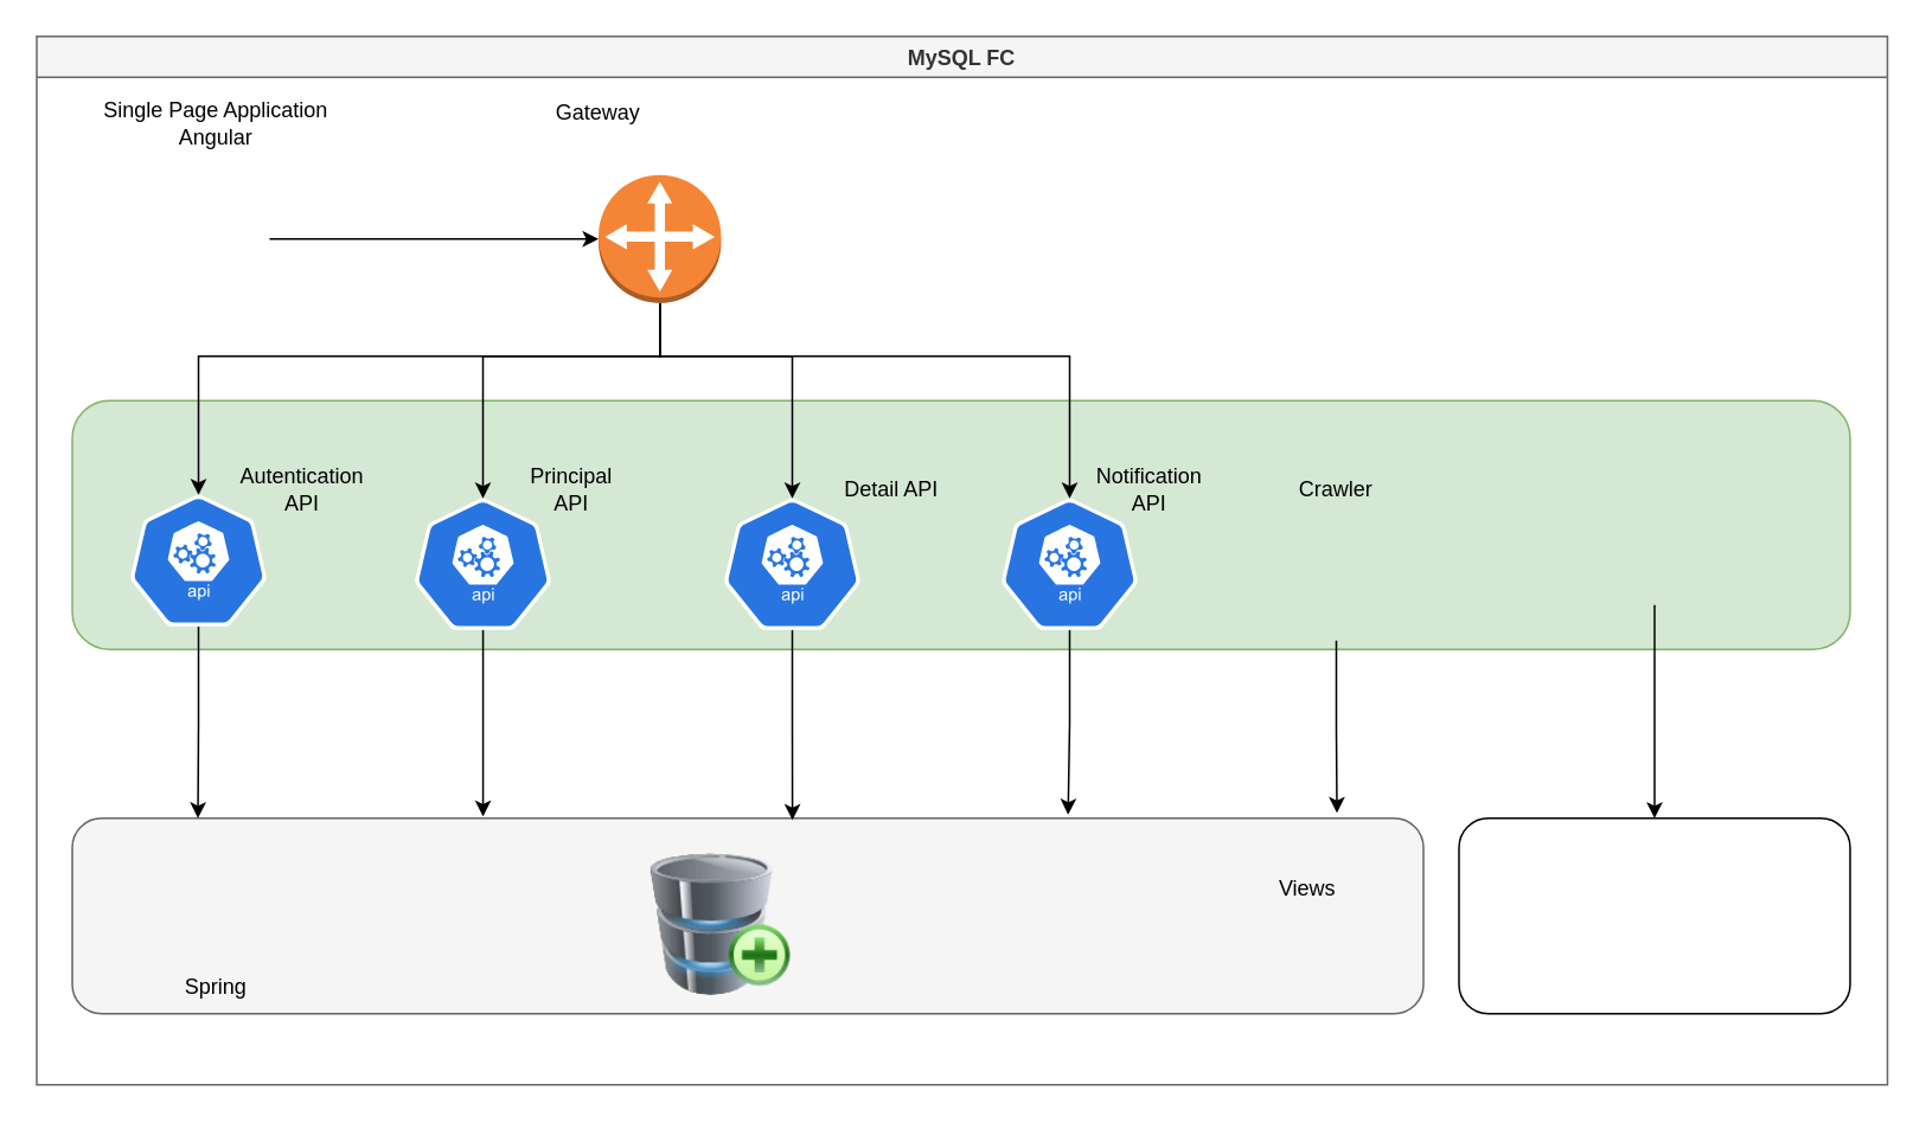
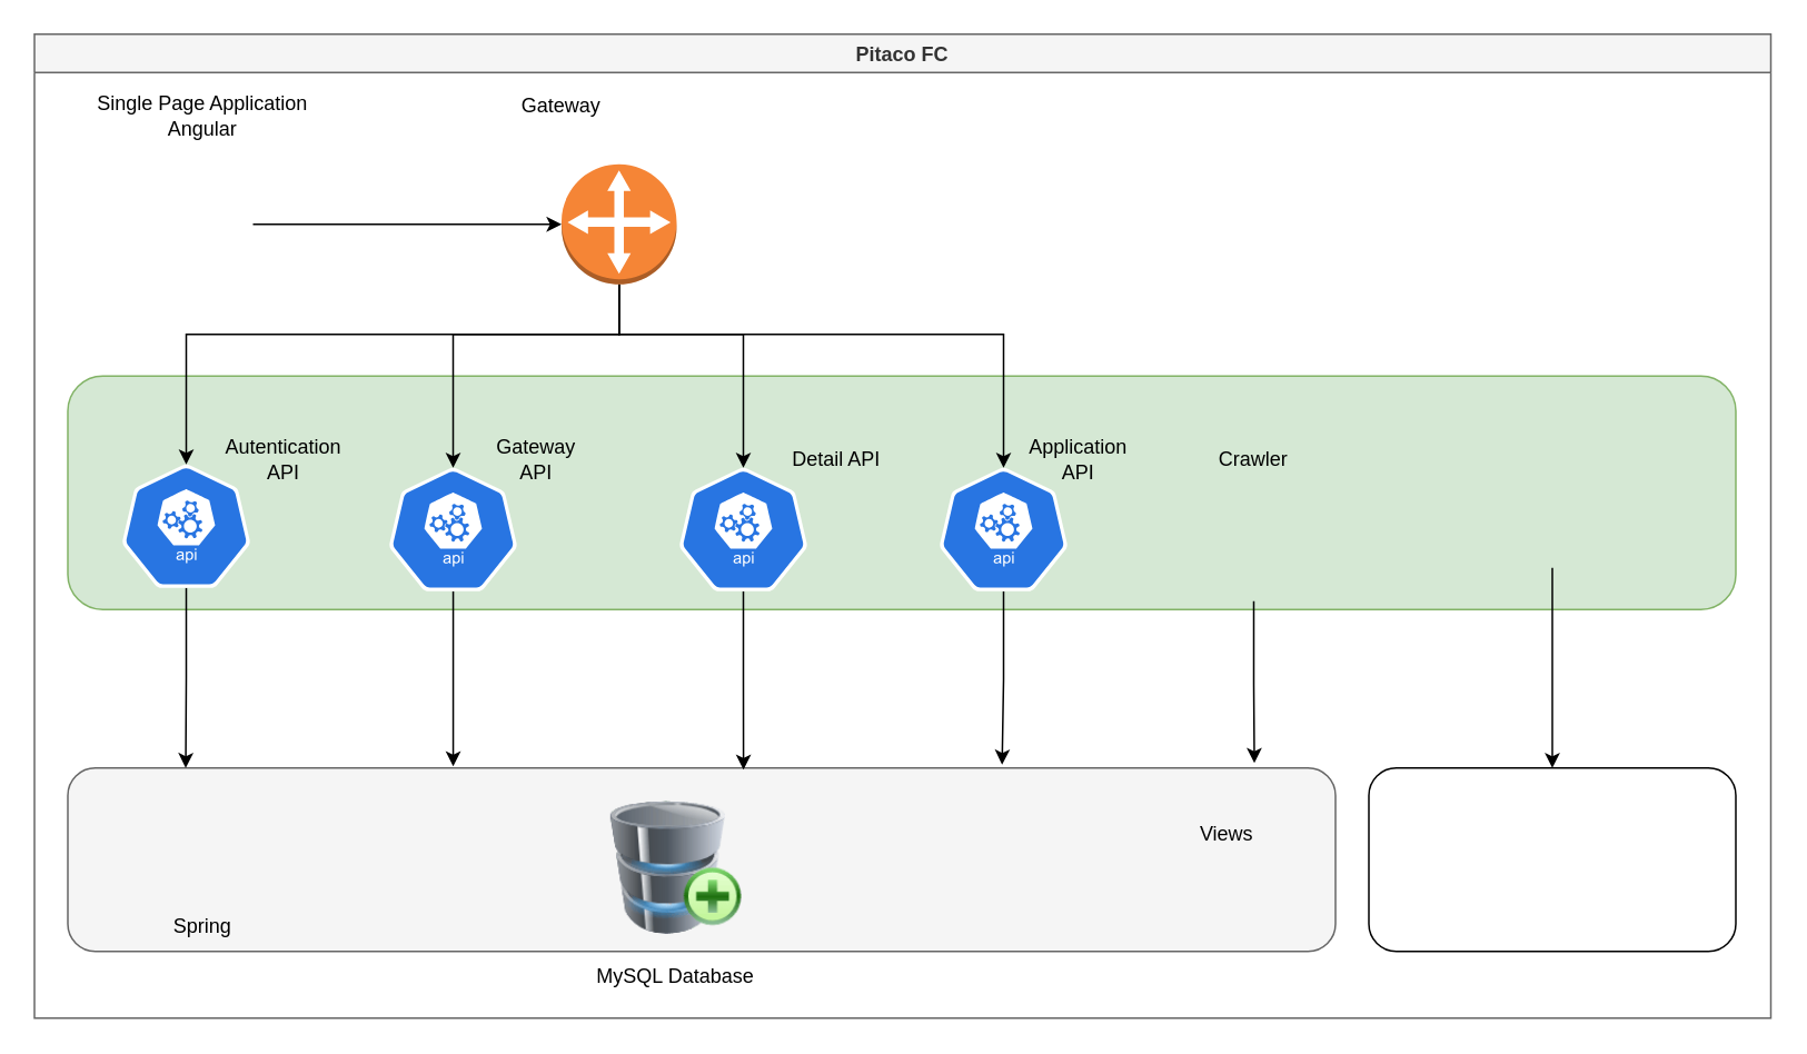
  <mxCell id="0" />
  <mxCell id="1" parent="0" />
- <mxCell id="2" value="MySQL FC" style="swimlane;fillColor=#f5f5f5;fontColor=#333333;strokeColor=#666666;" parent="1" vertex="1"><mxGeometry x="20" y="20" width="1041" height="590" as="geometry" /></mxCell>
+ <mxCell id="2" value="Pitaco FC" style="swimlane;fillColor=#f5f5f5;fontColor=#333333;strokeColor=#666666;" parent="1" vertex="1"><mxGeometry x="20" y="20" width="1041" height="590" as="geometry" /></mxCell>
  <mxCell id="3" value="" style="rounded=1;whiteSpace=wrap;html=1;" parent="2" vertex="1"><mxGeometry x="800" y="440" width="220" height="110" as="geometry" /></mxCell>
  <mxCell id="4" value="" style="rounded=1;whiteSpace=wrap;html=1;fillColor=#d5e8d4;strokeColor=#82b366;" parent="2" vertex="1"><mxGeometry x="20" y="205" width="1000" height="140" as="geometry" /></mxCell>
  <mxCell id="5" value="" style="rounded=1;whiteSpace=wrap;html=1;fillColor=#f5f5f5;fontColor=#333333;strokeColor=#666666;" parent="2" vertex="1"><mxGeometry x="20" y="440" width="760" height="110" as="geometry" /></mxCell>
  <mxCell id="6" value="" style="image;html=1;image=img/lib/clip_art/computers/Database_Add_128x128.png" parent="2" vertex="1"><mxGeometry x="345" y="460" width="80" height="80" as="geometry" /></mxCell>
  <mxCell id="7" style="edgeStyle=orthogonalEdgeStyle;rounded=0;orthogonalLoop=1;jettySize=auto;html=1;entryX=0.093;entryY=0;entryDx=0;entryDy=0;entryPerimeter=0;" parent="2" source="8" target="5" edge="1"><mxGeometry relative="1" as="geometry" /></mxCell>
  <mxCell id="8" value="" style="sketch=0;html=1;dashed=0;whitespace=wrap;fillColor=#2875E2;strokeColor=#ffffff;points=[[0.005,0.63,0],[0.1,0.2,0],[0.9,0.2,0],[0.5,0,0],[0.995,0.63,0],[0.72,0.99,0],[0.5,1,0],[0.28,0.99,0]];shape=mxgraph.kubernetes.icon;prIcon=api" parent="2" vertex="1"><mxGeometry x="51" y="258" width="80" height="74" as="geometry" /></mxCell>
  <mxCell id="9" value="Autentication API" style="text;html=1;strokeColor=none;fillColor=none;align=center;verticalAlign=middle;whiteSpace=wrap;rounded=0;" parent="2" vertex="1"><mxGeometry x="111" y="240" width="76.5" height="30" as="geometry" /></mxCell>
  <mxCell id="10" value="" style="shape=image;verticalLabelPosition=bottom;labelBackgroundColor=default;verticalAlign=top;aspect=fixed;imageAspect=0;image=https://cdn2.iconfinder.com/data/icons/web-data-and-scraping/64/data--scraping-22-512.png;" parent="2" vertex="1"><mxGeometry x="691" y="260" width="80" height="80" as="geometry" /></mxCell>
  <mxCell id="11" value="Crawler" style="text;html=1;strokeColor=none;fillColor=none;align=center;verticalAlign=middle;whiteSpace=wrap;rounded=0;" parent="2" vertex="1"><mxGeometry x="701" y="240" width="60" height="30" as="geometry" /></mxCell>
  <mxCell id="12" style="edgeStyle=orthogonalEdgeStyle;rounded=0;orthogonalLoop=1;jettySize=auto;html=1;entryX=0.936;entryY=-0.027;entryDx=0;entryDy=0;entryPerimeter=0;" parent="2" source="10" target="5" edge="1"><mxGeometry relative="1" as="geometry"><mxPoint x="631" y="430" as="targetPoint" /></mxGeometry></mxCell>
+ <mxCell id="13" value="MySQL Database" style="text;html=1;strokeColor=none;fillColor=none;align=center;verticalAlign=middle;whiteSpace=wrap;rounded=0;" parent="2" vertex="1"><mxGeometry x="312" y="550" width="145" height="30" as="geometry" /></mxCell>
  <mxCell id="14" value="" style="shape=image;html=1;verticalAlign=top;verticalLabelPosition=bottom;labelBackgroundColor=#ffffff;imageAspect=0;aspect=fixed;image=https://cdn2.iconfinder.com/data/icons/crystalproject/Open-Office-Icons/stock_macro-stop-after-procedure.png" parent="2" vertex="1"><mxGeometry x="71" y="460" width="60" height="60" as="geometry" /></mxCell>
  <mxCell id="15" value="Spring" style="text;html=1;strokeColor=none;fillColor=none;align=center;verticalAlign=middle;whiteSpace=wrap;rounded=0;" parent="2" vertex="1"><mxGeometry x="71" y="520" width="60" height="30" as="geometry" /></mxCell>
  <mxCell id="16" value="" style="shape=image;verticalLabelPosition=bottom;labelBackgroundColor=default;verticalAlign=top;aspect=fixed;imageAspect=0;image=https://assets.dryicons.com/uploads/icon/preview/2790/large_1x_database_search.png;" parent="2" vertex="1"><mxGeometry x="620" y="470" width="50" height="50" as="geometry" /></mxCell>
  <mxCell id="17" value="Views" style="text;html=1;strokeColor=none;fillColor=none;align=center;verticalAlign=middle;whiteSpace=wrap;rounded=0;" parent="2" vertex="1"><mxGeometry x="685" y="465" width="60" height="30" as="geometry" /></mxCell>
  <mxCell id="18" style="edgeStyle=orthogonalEdgeStyle;rounded=0;orthogonalLoop=1;jettySize=auto;html=1;entryX=0.5;entryY=0;entryDx=0;entryDy=0;" parent="2" source="19" target="3" edge="1"><mxGeometry relative="1" as="geometry"><mxPoint x="899.6" y="457.75" as="targetPoint" /></mxGeometry></mxCell>
  <mxCell id="19" value="" style="shape=image;verticalLabelPosition=bottom;labelBackgroundColor=default;verticalAlign=top;aspect=fixed;imageAspect=0;image=https://nirajsonawane.github.io/asset/icon-spring-cloud.svg;" parent="2" vertex="1"><mxGeometry x="872.12" y="270" width="75.78" height="50" as="geometry" /></mxCell>
  <mxCell id="20" value="" style="shape=image;verticalLabelPosition=bottom;labelBackgroundColor=default;verticalAlign=top;aspect=fixed;imageAspect=0;image=https://git-scm.com/images/logos/2color-lightbg@2x.png;" parent="2" vertex="1"><mxGeometry x="821.87" y="460" width="176.27" height="60" as="geometry" /></mxCell>
- <mxCell id="21" value="Notification API" style="text;html=1;strokeColor=none;fillColor=none;align=center;verticalAlign=middle;whiteSpace=wrap;rounded=0;" parent="2" vertex="1"><mxGeometry x="596" y="240" width="60" height="30" as="geometry" /></mxCell>
+ <mxCell id="21" value="Application API" style="text;html=1;strokeColor=none;fillColor=none;align=center;verticalAlign=middle;whiteSpace=wrap;rounded=0;" parent="2" vertex="1"><mxGeometry x="596" y="240" width="60" height="30" as="geometry" /></mxCell>
  <mxCell id="22" style="edgeStyle=orthogonalEdgeStyle;rounded=0;orthogonalLoop=1;jettySize=auto;html=1;entryX=0.737;entryY=-0.018;entryDx=0;entryDy=0;entryPerimeter=0;" parent="2" source="23" target="5" edge="1"><mxGeometry relative="1" as="geometry" /></mxCell>
  <mxCell id="23" value="" style="sketch=0;html=1;dashed=0;whitespace=wrap;fillColor=#2875E2;strokeColor=#ffffff;points=[[0.005,0.63,0],[0.1,0.2,0],[0.9,0.2,0],[0.5,0,0],[0.995,0.63,0],[0.72,0.99,0],[0.5,1,0],[0.28,0.99,0]];shape=mxgraph.kubernetes.icon;prIcon=api" parent="2" vertex="1"><mxGeometry x="541" y="260" width="80" height="74" as="geometry" /></mxCell>
- <mxCell id="24" value="Principal API" style="text;html=1;strokeColor=none;fillColor=none;align=center;verticalAlign=middle;whiteSpace=wrap;rounded=0;" parent="2" vertex="1"><mxGeometry x="271" y="240" width="60" height="30" as="geometry" /></mxCell>
+ <mxCell id="24" value="Gateway API" style="text;html=1;strokeColor=none;fillColor=none;align=center;verticalAlign=middle;whiteSpace=wrap;rounded=0;" parent="2" vertex="1"><mxGeometry x="271" y="240" width="60" height="30" as="geometry" /></mxCell>
  <mxCell id="25" style="edgeStyle=orthogonalEdgeStyle;rounded=0;orthogonalLoop=1;jettySize=auto;html=1;entryX=0.533;entryY=0.009;entryDx=0;entryDy=0;entryPerimeter=0;" parent="2" source="26" target="5" edge="1"><mxGeometry relative="1" as="geometry" /></mxCell>
  <mxCell id="26" value="" style="sketch=0;html=1;dashed=0;whitespace=wrap;fillColor=#2875E2;strokeColor=#ffffff;points=[[0.005,0.63,0],[0.1,0.2,0],[0.9,0.2,0],[0.5,0,0],[0.995,0.63,0],[0.72,0.99,0],[0.5,1,0],[0.28,0.99,0]];shape=mxgraph.kubernetes.icon;prIcon=api" parent="2" vertex="1"><mxGeometry x="385" y="260" width="80" height="74" as="geometry" /></mxCell>
  <mxCell id="27" style="edgeStyle=orthogonalEdgeStyle;rounded=0;orthogonalLoop=1;jettySize=auto;html=1;entryX=0.304;entryY=-0.009;entryDx=0;entryDy=0;entryPerimeter=0;" parent="2" source="28" target="5" edge="1"><mxGeometry relative="1" as="geometry" /></mxCell>
  <mxCell id="28" value="" style="sketch=0;html=1;dashed=0;whitespace=wrap;fillColor=#2875E2;strokeColor=#ffffff;points=[[0.005,0.63,0],[0.1,0.2,0],[0.9,0.2,0],[0.5,0,0],[0.995,0.63,0],[0.72,0.99,0],[0.5,1,0],[0.28,0.99,0]];shape=mxgraph.kubernetes.icon;prIcon=api" parent="2" vertex="1"><mxGeometry x="211" y="260" width="80" height="74" as="geometry" /></mxCell>
  <mxCell id="29" value="Detail API" style="text;html=1;strokeColor=none;fillColor=none;align=center;verticalAlign=middle;whiteSpace=wrap;rounded=0;" parent="2" vertex="1"><mxGeometry x="451" y="240" width="60" height="30" as="geometry" /></mxCell>
  <mxCell id="30" style="edgeStyle=orthogonalEdgeStyle;rounded=0;orthogonalLoop=1;jettySize=auto;html=1;entryX=0.5;entryY=0;entryDx=0;entryDy=0;entryPerimeter=0;exitX=0.5;exitY=1;exitDx=0;exitDy=0;exitPerimeter=0;" parent="2" source="34" target="8" edge="1"><mxGeometry relative="1" as="geometry"><mxPoint x="311" y="120" as="sourcePoint" /><Array as="points"><mxPoint x="351" y="180" /><mxPoint x="91" y="180" /></Array></mxGeometry></mxCell>
  <mxCell id="31" style="edgeStyle=orthogonalEdgeStyle;rounded=0;orthogonalLoop=1;jettySize=auto;html=1;entryX=0.5;entryY=0;entryDx=0;entryDy=0;entryPerimeter=0;" parent="2" source="34" target="23" edge="1"><mxGeometry relative="1" as="geometry"><Array as="points"><mxPoint x="351" y="180" /><mxPoint x="581" y="180" /></Array></mxGeometry></mxCell>
  <mxCell id="32" style="edgeStyle=orthogonalEdgeStyle;rounded=0;orthogonalLoop=1;jettySize=auto;html=1;exitX=0.5;exitY=1;exitDx=0;exitDy=0;exitPerimeter=0;entryX=0.5;entryY=0;entryDx=0;entryDy=0;entryPerimeter=0;" parent="2" source="34" target="26" edge="1"><mxGeometry relative="1" as="geometry"><Array as="points"><mxPoint x="351" y="180" /><mxPoint x="425" y="180" /></Array></mxGeometry></mxCell>
  <mxCell id="33" style="edgeStyle=orthogonalEdgeStyle;rounded=0;orthogonalLoop=1;jettySize=auto;html=1;" parent="2" source="34" target="28" edge="1"><mxGeometry relative="1" as="geometry"><Array as="points"><mxPoint x="351" y="180" /><mxPoint x="251" y="180" /></Array></mxGeometry></mxCell>
  <mxCell id="34" value="" style="outlineConnect=0;dashed=0;verticalLabelPosition=bottom;verticalAlign=top;align=center;html=1;shape=mxgraph.aws3.customer_gateway;fillColor=#F58536;gradientColor=none;" parent="2" vertex="1"><mxGeometry x="316" y="78" width="69" height="72" as="geometry" /></mxCell>
  <mxCell id="35" value="Gateway" style="text;html=1;strokeColor=none;fillColor=none;align=center;verticalAlign=middle;whiteSpace=wrap;rounded=0;" parent="2" vertex="1"><mxGeometry x="285.5" y="28" width="60" height="30" as="geometry" /></mxCell>
  <mxCell id="36" value="Single Page Application Angular" style="text;html=1;strokeColor=none;fillColor=none;align=center;verticalAlign=middle;whiteSpace=wrap;rounded=0;" parent="2" vertex="1"><mxGeometry x="31" y="34" width="140" height="30" as="geometry" /></mxCell>
  <mxCell id="37" style="edgeStyle=orthogonalEdgeStyle;rounded=0;orthogonalLoop=1;jettySize=auto;html=1;entryX=0;entryY=0.5;entryDx=0;entryDy=0;entryPerimeter=0;" parent="2" source="38" target="34" edge="1"><mxGeometry relative="1" as="geometry" /></mxCell>
  <mxCell id="38" value="" style="shape=image;verticalLabelPosition=bottom;labelBackgroundColor=default;verticalAlign=top;aspect=fixed;imageAspect=0;image=https://cdn-icons-png.flaticon.com/512/2621/2621189.png;" parent="2" vertex="1"><mxGeometry x="51" y="74" width="80" height="80" as="geometry" /></mxCell>
